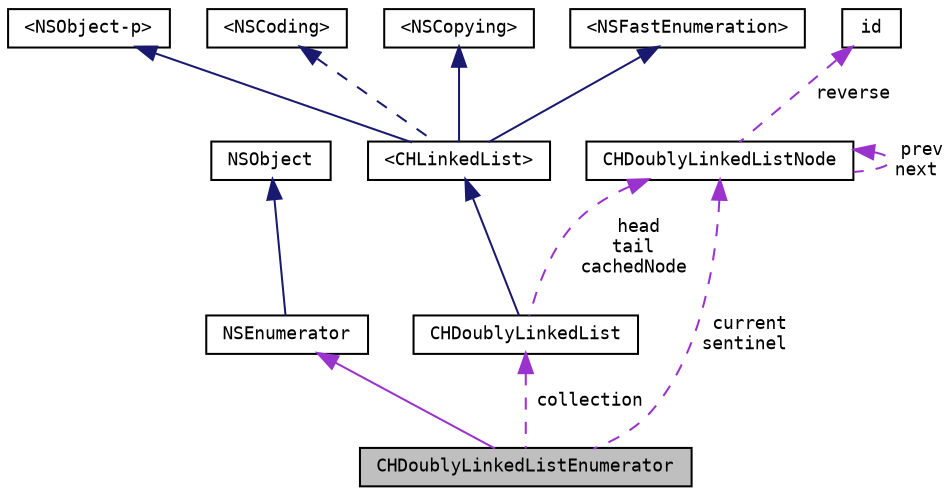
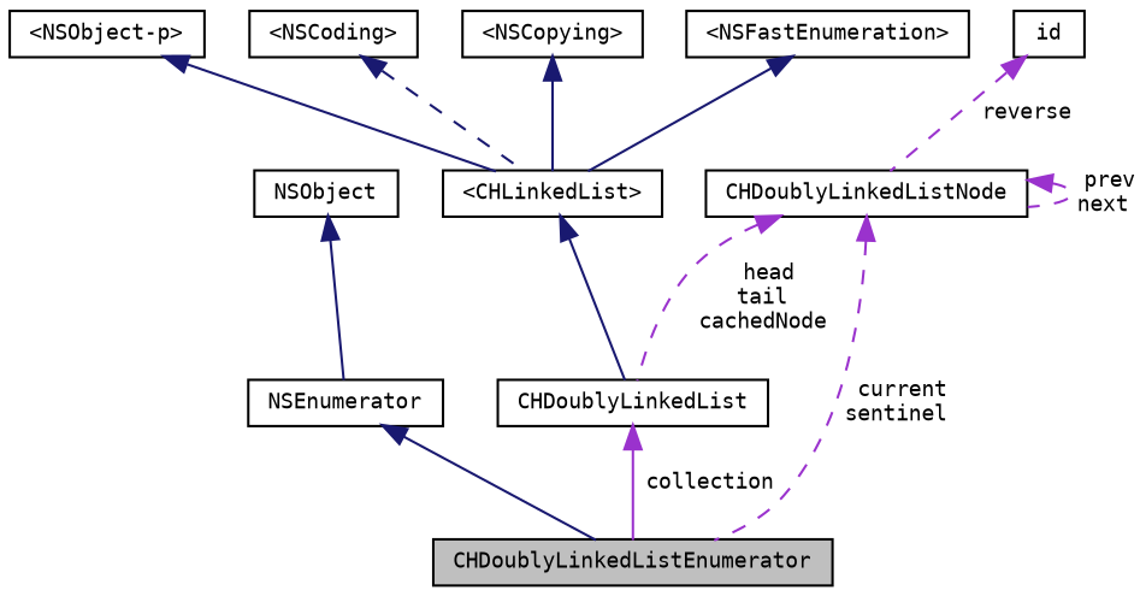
  digraph {
    fontname="DejaVu Sans Mono"
    node [color=black fontname="DejaVu Sans Mono" fontsize=9 shape=record]
    edge [color=midnightblue dir=back fontname="DejaVu Sans Mono" fontsize=9 labelfontname=LucidaGrande labelfontsize=9 style=solid]
    n1 [fillcolor=grey75 fontcolor=black height=0.2 label=CHDoublyLinkedListEnumerator style=filled width=0.4]
    n2 [height=0.2 label=NSEnumerator width=0.4]
    n3 [height=0.2 label=CHDoublyLinkedList width=0.4]
    n4 [height=0.2 label=NSObject width=0.4]
    n5 [height=0.2 label="\<CHLinkedList\>" width=0.4]
    n6 [height=0.2 label="\<NSObject-p\>" width=0.4]
    n7 [height=0.2 label="\<NSCoding\>" width=0.4]
    n8 [height=0.2 label="\<NSCopying\>" width=0.4]
    n9 [height=0.2 label="\<NSFastEnumeration\>" width=0.4]
    n10 [height=0.2 label=CHDoublyLinkedListNode width=0.4]
    n11 [height=0.2 label=id width=0.4]
-   n2 -> n1 [color=darkorchid3]
-   n3 -> n1 [color=darkorchid3 label=" collection" style=dashed]
+   n2 -> n1
+   n3 -> n1 [color=darkorchid3 label=" collection"]
    n4 -> n2
    n5 -> n3
    n6 -> n5
    n7 -> n5 [style=dashed]
    n8 -> n5
    n9 -> n5
    n10 -> n1 [color=darkorchid3 label=" current\nsentinel" style=dashed]
    n10 -> n3 [color=darkorchid3 label=" head\ntail\ncachedNode" style=dashed]
    n10 -> n10 [color=darkorchid3 label=" prev\nnext" style=dashed]
    n11 -> n10 [color=darkorchid3 label=" reverse" style=dashed]
  }
